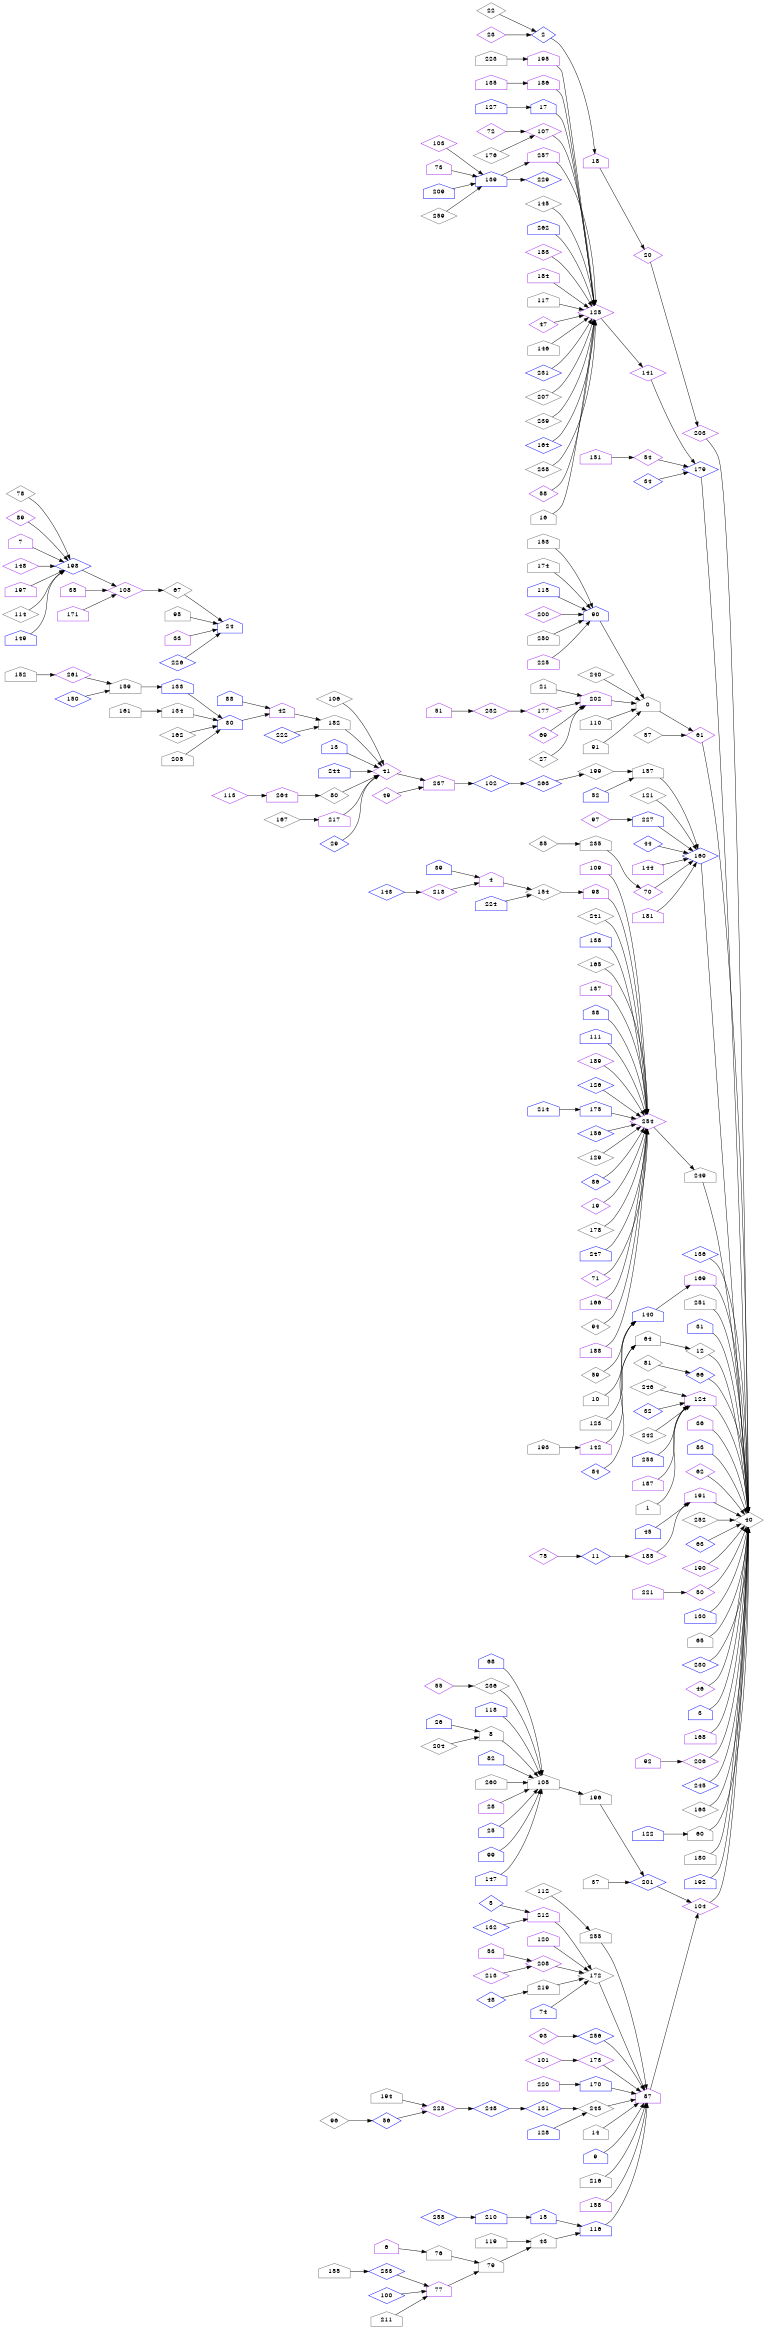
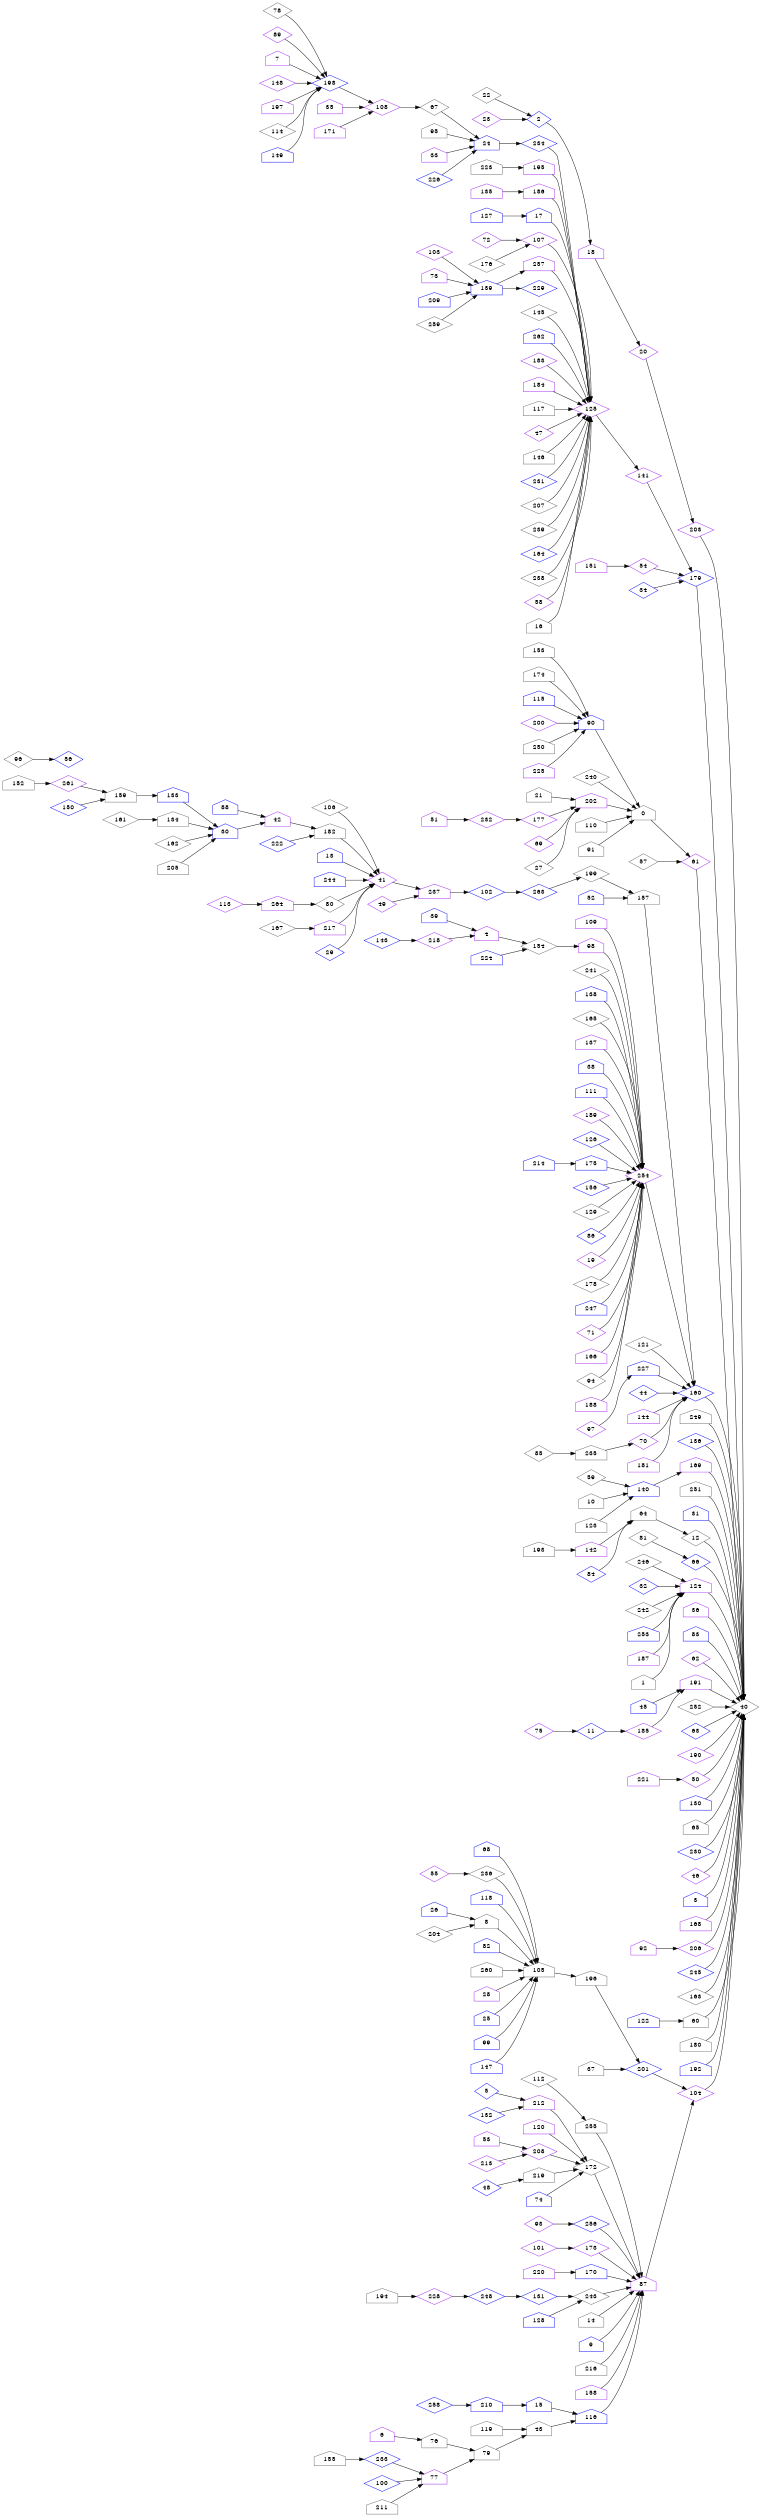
  digraph {
    rankdir=LR
    node [color=purple shape=house]
    79 [color=gray40]
    43 [color=gray40]
    116 [color=blue]
    87
    112 [color=gray40 shape=diamond]
    255 [color=gray40]
    104 [shape=diamond]
    102 [color=blue shape=diamond]
    263 [color=blue shape=diamond]
    199 [color=gray40 shape=diamond]
    157 [color=gray40]
    106 [color=gray40 shape=diamond]
    41 [shape=diamond]
    237
    203 [shape=diamond]
    40 [color=gray40 shape=diamond]
+   234 [color=blue shape=diamond]
    125 [shape=diamond]
    141 [shape=diamond]
    179 [color=blue shape=diamond]
    153 [color=gray40]
    90 [color=blue]
    0 [color=gray40]
    61 [shape=diamond]
    240 [color=gray40 shape=diamond]
    254 [shape=diamond]
    109
    160 [color=blue shape=diamond]
    249 [color=gray40]
    57 [color=gray40 shape=diamond]
    39 [color=blue]
    4
    154 [color=gray40 shape=diamond]
    98
    196 [color=gray40]
    201 [color=blue shape=diamond]
    195
    49 [shape=diamond]
    88 [color=blue]
    42
    182 [color=gray40]
    172 [color=gray40 shape=diamond]
    212
    93 [shape=diamond]
    256 [color=blue shape=diamond]
    121 [color=gray40 shape=diamond]
    136 [color=blue shape=diamond]
    59 [color=gray40 shape=diamond]
    140 [color=blue]
    169
    135
    186
    127 [color=blue]
    17 [color=blue]
    21 [color=gray40]
    202
    76 [color=gray40]
    72 [shape=diamond]
    107 [shape=diamond]
    251 [color=gray40]
    241 [color=gray40 shape=diamond]
    103 [shape=diamond]
    139 [color=blue]
    257
    229 [color=blue shape=diamond]
    258 [color=blue shape=diamond]
    210 [color=blue]
    15 [color=blue]
    101 [shape=diamond]
    173 [shape=diamond]
    31 [color=blue]
    138 [color=blue]
    165 [color=gray40 shape=diamond]
    64 [color=gray40]
    142
    12 [color=gray40 shape=diamond]
    170 [color=blue]
    261 [shape=diamond]
    159 [color=gray40]
    133 [color=blue]
    30 [color=blue]
    105 [color=gray40]
    227 [color=blue]
    137
    68 [color=blue]
    66 [color=blue shape=diamond]
    232 [shape=diamond]
    51
    177 [shape=diamond]
    81 [color=gray40 shape=diamond]
    223 [color=gray40]
    176 [color=gray40 shape=diamond]
    246 [color=gray40 shape=diamond]
    124
    24 [color=blue]
    36
    145 [color=gray40 shape=diamond]
    108 [shape=diamond]
    67 [color=gray40 shape=diamond]
-   161 [color=gray40]
+   161 [color=gray40 shape=diamond]
    134 [color=gray40]
    83 [color=blue]
    6
    78 [color=gray40 shape=diamond]
    198 [color=blue shape=diamond]
    236 [color=gray40 shape=diamond]
    262 [color=blue]
    174 [color=gray40]
    118 [color=blue]
    62 [shape=diamond]
    13 [color=blue]
    32 [color=blue shape=diamond]
    38 [color=blue]
    20 [shape=diamond]
    45 [color=blue]
    191
    120
    89 [shape=diamond]
    11 [color=blue shape=diamond]
    185 [shape=diamond]
    183 [shape=diamond]
    252 [color=gray40 shape=diamond]
    155 [color=gray40]
    233 [color=blue shape=diamond]
    77
    37 [color=gray40]
    63 [color=blue shape=diamond]
    190 [shape=diamond]
    150 [color=blue shape=diamond]
    7
    8 [color=gray40]
    50 [shape=diamond]
    221
    2 [color=blue shape=diamond]
    18
    194 [color=gray40]
    228 [shape=diamond]
    248 [color=blue shape=diamond]
    131 [color=blue shape=diamond]
    128 [color=blue]
    243 [color=gray40 shape=diamond]
    184
    22 [color=gray40 shape=diamond]
    130 [color=blue]
    65 [color=gray40]
    54 [shape=diamond]
    111 [color=blue]
    189 [shape=diamond]
    10 [color=gray40]
    82 [color=blue]
    126 [color=blue shape=diamond]
    14 [color=gray40]
    208 [shape=diamond]
    53
    230 [color=blue shape=diamond]
    117 [color=gray40]
    47 [shape=diamond]
    244 [color=blue]
    75 [shape=diamond]
    260 [color=gray40]
    148 [shape=diamond]
    46 [shape=diamond]
    3 [color=blue]
    73
    100 [color=blue shape=diamond]
    84 [color=blue shape=diamond]
    146 [color=gray40]
    113 [shape=diamond]
    264
    80 [color=gray40 shape=diamond]
    231 [color=blue shape=diamond]
    162 [color=gray40 shape=diamond]
    168
    207 [color=gray40 shape=diamond]
    206 [shape=diamond]
    44 [color=blue shape=diamond]
    28
    34 [color=blue shape=diamond]
    95 [color=gray40]
    197
    9 [color=blue]
    114 [color=gray40 shape=diamond]
    193 [color=gray40]
    242 [color=gray40 shape=diamond]
    175 [color=blue]
    211 [color=gray40]
    209 [color=blue]
    26 [color=blue]
    96 [color=gray40 shape=diamond]
    56 [color=blue shape=diamond]
    92
    115 [color=blue]
    48 [color=blue shape=diamond]
    219 [color=gray40]
    239 [color=gray40 shape=diamond]
    220
    151
    5 [color=blue shape=diamond]
    164 [color=blue shape=diamond]
    97 [shape=diamond]
    110 [color=gray40]
    214 [color=blue]
    204 [color=gray40 shape=diamond]
    245 [color=blue shape=diamond]
    222 [color=blue shape=diamond]
    149 [color=blue]
    25 [color=blue]
    156 [color=blue shape=diamond]
    163 [color=gray40 shape=diamond]
    74 [color=blue]
    167 [color=gray40 shape=diamond]
    217
    218 [shape=diamond]
    35
    129 [color=gray40 shape=diamond]
    60 [color=gray40]
    180 [color=gray40]
    132 [color=blue shape=diamond]
    33
    99 [color=blue]
    86 [color=blue shape=diamond]
    19 [shape=diamond]
    178 [color=gray40 shape=diamond]
    224 [color=blue]
    69 [shape=diamond]
    29 [color=blue shape=diamond]
    238 [color=gray40 shape=diamond]
    226 [color=blue shape=diamond]
    143 [color=blue shape=diamond]
    58 [shape=diamond]
    123 [color=gray40]
    91 [color=gray40]
    144
    247 [color=blue]
    200 [shape=diamond]
    152 [color=gray40]
    119 [color=gray40]
    250 [color=gray40]
    147 [color=blue]
    253 [color=blue]
    235 [color=gray40]
    70 [shape=diamond]
    205 [color=gray40]
    52 [color=blue]
    213 [shape=diamond]
    181
    259 [color=gray40 shape=diamond]
    71 [shape=diamond]
    166
    94 [color=gray40 shape=diamond]
    192 [color=blue]
    16 [color=gray40]
    216 [color=gray40]
    225
    27 [color=gray40 shape=diamond]
    85 [color=gray40 shape=diamond]
    171
    158
    122 [color=blue]
    55 [shape=diamond]
    23 [shape=diamond]
    188
    187
    1 [color=gray40]
    79 -> 43
    43 -> 116
    116 -> 87
    87 -> 104
    112 -> 255
    255 -> 87
    104 -> 40
    102 -> 263
    263 -> 199
    199 -> 157
    157 -> 160
    106 -> 41
    41 -> 237
    237 -> 102
    203 -> 40
+   234 -> 125
    125 -> 141
    141 -> 179
    179 -> 40
    153 -> 90
    90 -> 0
    0 -> 61
    61 -> 40
    240 -> 0
-   254 -> 249
+   254 -> 160
    109 -> 254
    160 -> 40
    249 -> 40
    57 -> 61
    39 -> 4
    4 -> 154
    154 -> 98
    98 -> 254
    196 -> 201
    201 -> 104
    195 -> 125
    49 -> 237
    88 -> 42
    42 -> 182
    182 -> 41
    172 -> 87
    212 -> 172
    93 -> 256
    256 -> 87
    121 -> 160
    136 -> 40
    59 -> 140
    140 -> 169
    169 -> 40
    135 -> 186
    186 -> 125
    127 -> 17
    17 -> 125
    21 -> 202
    202 -> 0
    76 -> 79
    72 -> 107
    107 -> 125
    251 -> 40
    241 -> 254
    103 -> 139
    139 -> 257
    139 -> 229
    257 -> 125
    258 -> 210
    210 -> 15
    15 -> 116
    101 -> 173
    173 -> 87
    31 -> 40
    138 -> 254
    165 -> 254
    64 -> 12
    142 -> 64
    12 -> 40
    170 -> 87
    261 -> 159
    159 -> 133
    133 -> 30
    30 -> 42
    105 -> 196
    227 -> 160
    137 -> 254
    68 -> 105
    66 -> 40
    232 -> 177
    51 -> 232
    177 -> 202
    81 -> 66
    223 -> 195
    176 -> 107
    246 -> 124
    124 -> 40
+   24 -> 234
    36 -> 40
    145 -> 125
    108 -> 67
    67 -> 24
    161 -> 134
    134 -> 30
    83 -> 40
    6 -> 76
    78 -> 198
    198 -> 108
    236 -> 105
    262 -> 125
    174 -> 90
    118 -> 105
    62 -> 40
    13 -> 41
    32 -> 124
    38 -> 254
    20 -> 203
    45 -> 191
    191 -> 40
    120 -> 172
    89 -> 198
    11 -> 185
    185 -> 191
    183 -> 125
    252 -> 40
    155 -> 233
    233 -> 77
    77 -> 79
    37 -> 201
    63 -> 40
    190 -> 40
    150 -> 159
    7 -> 198
    8 -> 105
    50 -> 40
    221 -> 50
    2 -> 18
    18 -> 20
    194 -> 228
    228 -> 248
    248 -> 131
    131 -> 243
    128 -> 243
    243 -> 87
    184 -> 125
    22 -> 2
    130 -> 40
    65 -> 40
    54 -> 179
    111 -> 254
    189 -> 254
    10 -> 140
    82 -> 105
    126 -> 254
    14 -> 87
    208 -> 172
    53 -> 208
    230 -> 40
    117 -> 125
    47 -> 125
    244 -> 41
    75 -> 11
    260 -> 105
    148 -> 198
    46 -> 40
    3 -> 40
    73 -> 139
    100 -> 77
    84 -> 64
    146 -> 125
    113 -> 264
    264 -> 80
    80 -> 41
    231 -> 125
    162 -> 30
    168 -> 40
    207 -> 125
    206 -> 40
    44 -> 160
    28 -> 105
    34 -> 179
    95 -> 24
    197 -> 198
    9 -> 87
    114 -> 198
    193 -> 142
    242 -> 124
    175 -> 254
    211 -> 77
    209 -> 139
    26 -> 8
    96 -> 56
-   56 -> 228
    92 -> 206
    115 -> 90
    48 -> 219
    219 -> 172
    239 -> 125
    220 -> 170
    151 -> 54
    5 -> 212
    164 -> 125
    97 -> 227
    110 -> 0
    214 -> 175
    204 -> 8
    245 -> 40
    222 -> 182
    149 -> 198
    25 -> 105
    156 -> 254
    163 -> 40
    74 -> 172
    167 -> 217
    217 -> 41
    218 -> 4
    35 -> 108
    129 -> 254
    60 -> 40
    180 -> 40
    132 -> 212
    33 -> 24
    99 -> 105
    86 -> 254
    19 -> 254
    178 -> 254
    224 -> 154
    69 -> 202
    29 -> 41
    238 -> 125
    226 -> 24
    143 -> 218
    58 -> 125
    123 -> 140
    91 -> 0
    144 -> 160
    247 -> 254
    200 -> 90
    152 -> 261
    119 -> 43
    250 -> 90
    147 -> 105
    253 -> 124
    235 -> 70
    70 -> 160
    205 -> 30
    52 -> 157
    213 -> 208
    181 -> 160
    259 -> 139
    71 -> 254
    166 -> 254
    94 -> 254
    192 -> 40
    16 -> 125
    216 -> 87
    225 -> 90
    27 -> 202
    85 -> 235
    171 -> 108
    158 -> 87
    122 -> 60
    55 -> 236
    23 -> 2
    188 -> 254
    187 -> 124
    1 -> 124
  }
